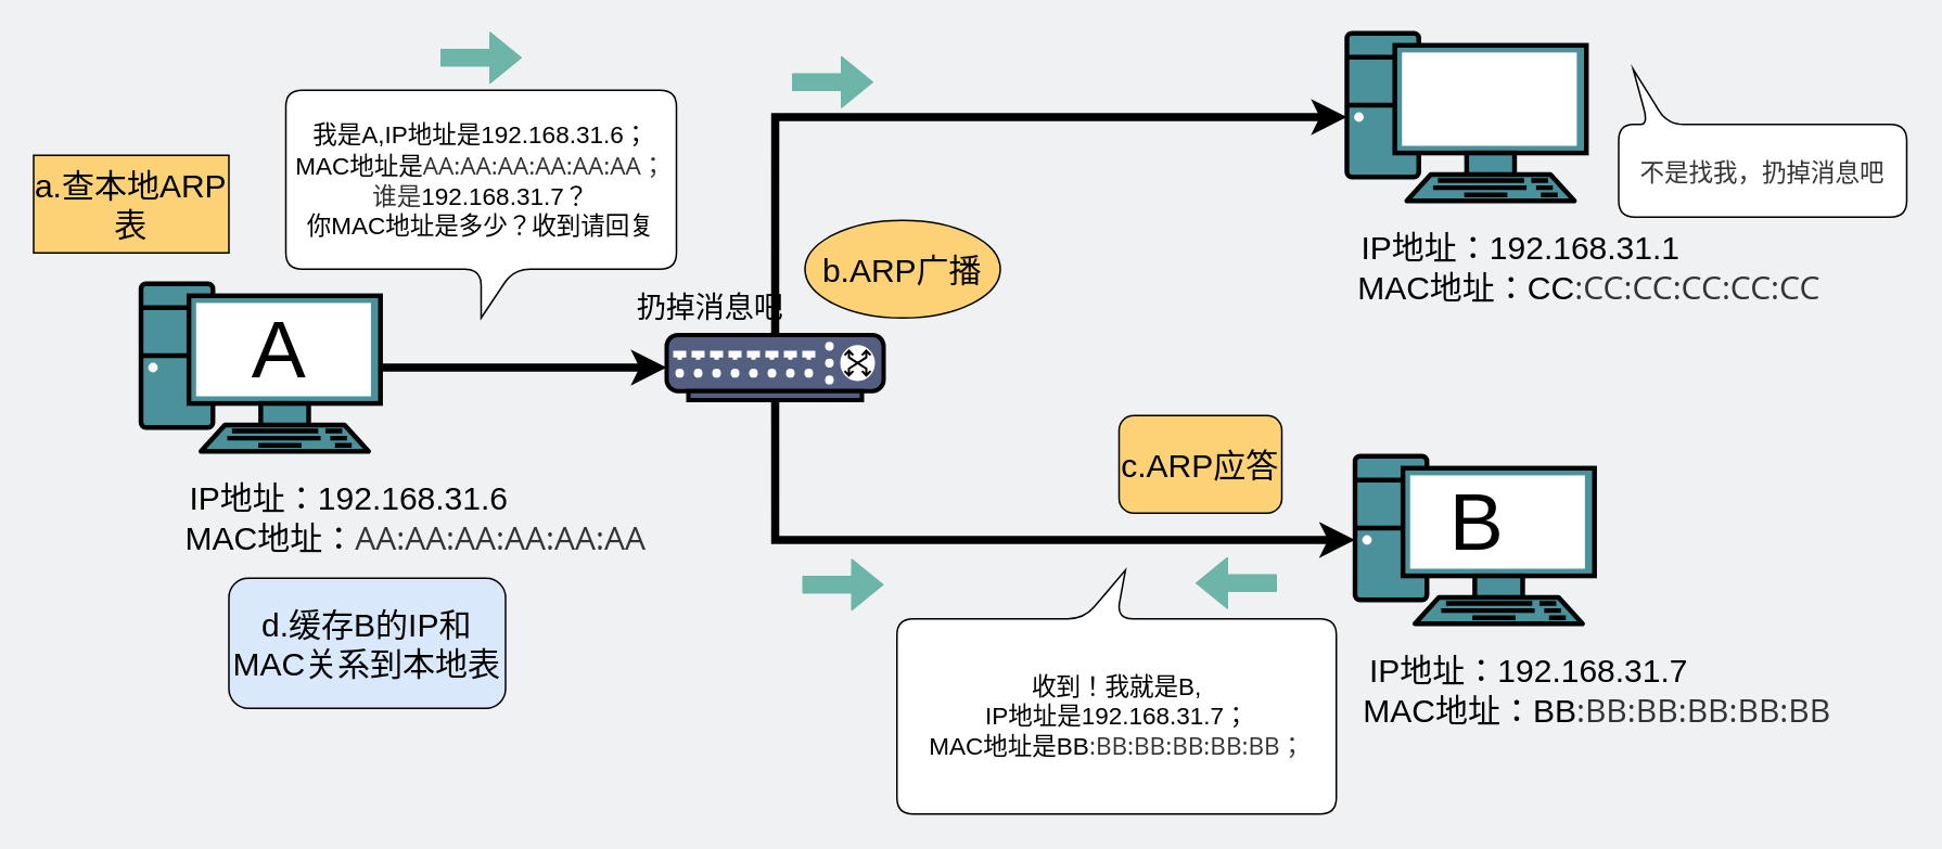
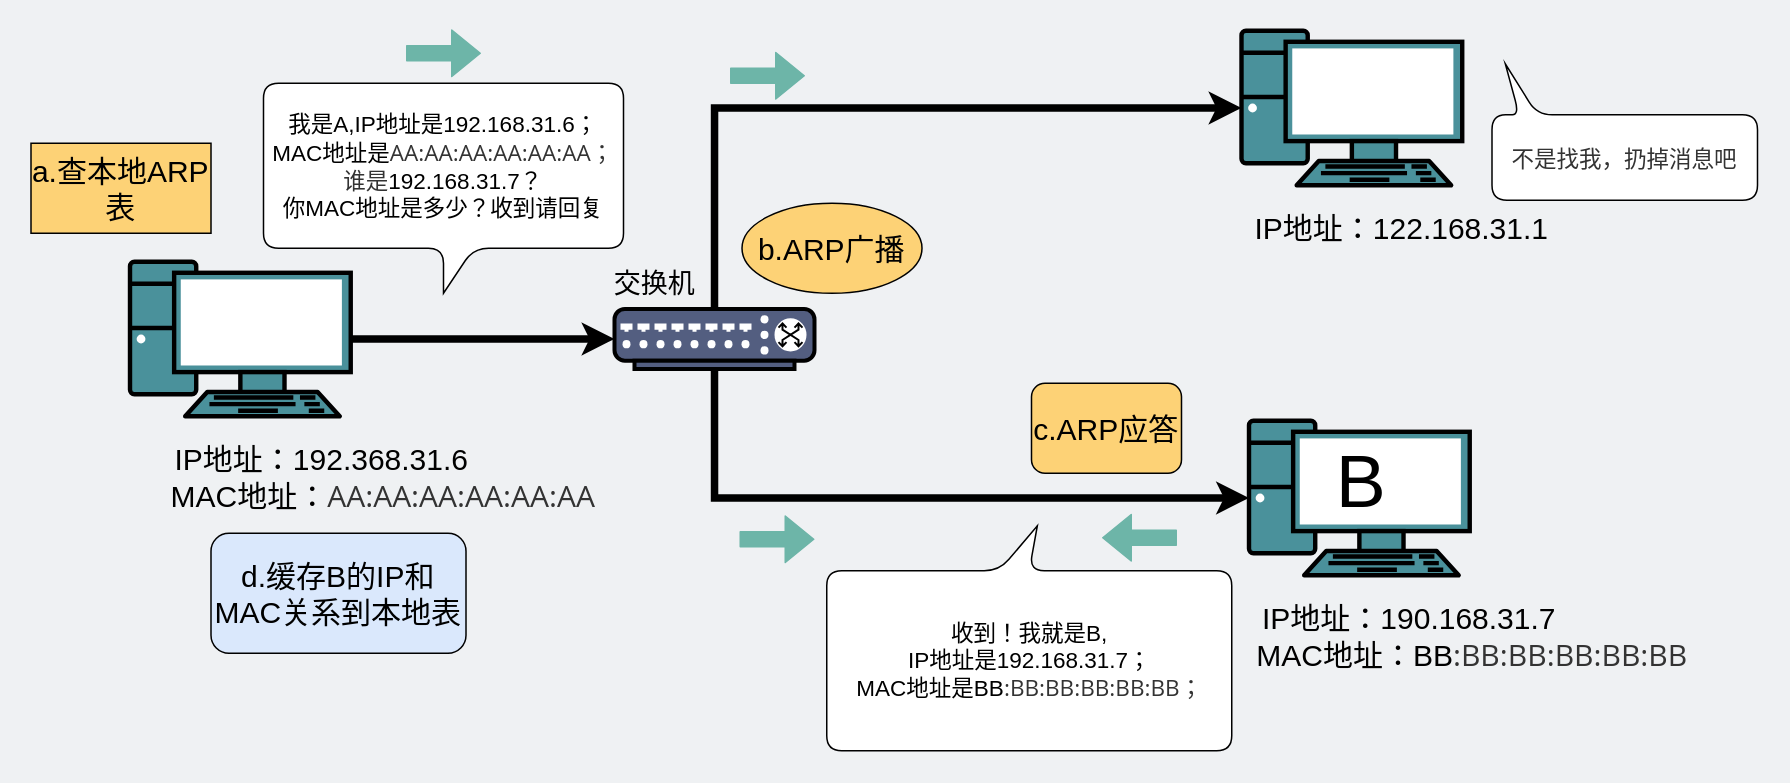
  <mxCell id="0" />
  <mxCell id="1" parent="0" />
  <mxCell id="2" style="edgeStyle=orthogonalEdgeStyle;orthogonalLoop=1;jettySize=auto;html=1;exitX=1;exitY=0.5;exitDx=0;exitDy=0;exitPerimeter=0;entryX=0;entryY=0.5;entryDx=0;entryDy=0;entryPerimeter=0;strokeWidth=5;rounded=0;" parent="1" source="3" target="22" edge="1"><mxGeometry relative="1" as="geometry" /></mxCell>
  <mxCell id="3" value="" style="fontColor=#0066CC;verticalAlign=top;verticalLabelPosition=bottom;labelPosition=center;align=center;html=1;outlineConnect=0;gradientColor=none;gradientDirection=north;strokeWidth=2;shape=mxgraph.networks.pc;fillColor=#4A919B;" parent="1" vertex="1"><mxGeometry x="86" y="174" width="147.15" height="103" as="geometry" /></mxCell>
  <mxCell id="4" value="" style="fontColor=#0066CC;verticalAlign=top;verticalLabelPosition=bottom;labelPosition=center;align=center;html=1;outlineConnect=0;gradientColor=none;gradientDirection=north;strokeWidth=2;shape=mxgraph.networks.pc;fillColor=#4A919B;" parent="1" vertex="1"><mxGeometry x="832" y="280" width="147.15" height="103" as="geometry" /></mxCell>
- <mxCell id="5" value="&lt;font style=&quot;font-size: 50px&quot;&gt;A&lt;/font&gt;" style="text;html=1;strokeColor=none;fillColor=none;align=center;verticalAlign=middle;whiteSpace=wrap;rounded=0;" parent="1" vertex="1"><mxGeometry x="151" y="204" width="40" height="20" as="geometry" /></mxCell>
  <mxCell id="6" value="&lt;font style=&quot;font-size: 50px&quot;&gt;B&lt;/font&gt;" style="text;html=1;strokeColor=none;fillColor=none;align=center;verticalAlign=middle;whiteSpace=wrap;rounded=0;" parent="1" vertex="1"><mxGeometry x="887" y="310" width="40" height="20" as="geometry" /></mxCell>
  <mxCell id="7" value="&lt;span style=&quot;font-size: 15px&quot;&gt;我是A,IP地址是192.168.31.6；MAC地址是&lt;/span&gt;&lt;span style=&quot;font-size: 15px ; color: rgb(51 , 51 , 51) ; font-family: &amp;#34;open sans&amp;#34; , &amp;#34;clear sans&amp;#34; , &amp;#34;helvetica neue&amp;#34; , &amp;#34;helvetica&amp;#34; , &amp;#34;arial&amp;#34; , sans-serif&quot;&gt;AA:AA:AA:AA:AA:AA；&lt;br&gt;谁是&lt;/span&gt;&lt;span style=&quot;font-size: 15px&quot;&gt;192.168.31.7？&lt;/span&gt;&lt;br style=&quot;font-size: 15px&quot;&gt;&lt;span style=&quot;font-size: 15px&quot;&gt;你MAC地址是多少？收到请回复&lt;/span&gt;" style="shape=callout;whiteSpace=wrap;html=1;perimeter=calloutPerimeter;rounded=1;position2=0.5;" parent="1" vertex="1"><mxGeometry x="175" y="55" width="240" height="140" as="geometry" /></mxCell>
- <mxCell id="8" value="IP地址：192.168.31.6" style="text;html=1;strokeColor=none;fillColor=none;align=center;verticalAlign=middle;whiteSpace=wrap;rounded=0;fontSize=20;" parent="1" vertex="1"><mxGeometry x="86.5" y="295" width="253.5" height="20" as="geometry" /></mxCell>
+ <mxCell id="8" value="IP地址：192.368.31.6" style="text;html=1;strokeColor=none;fillColor=none;align=center;verticalAlign=middle;whiteSpace=wrap;rounded=0;fontSize=20;" parent="1" vertex="1"><mxGeometry x="86.5" y="295" width="253.5" height="20" as="geometry" /></mxCell>
  <mxCell id="9" value="MAC地址：&lt;span style=&quot;color: rgb(51, 51, 51); font-family: &amp;quot;open sans&amp;quot;, &amp;quot;clear sans&amp;quot;, &amp;quot;helvetica neue&amp;quot;, helvetica, arial, sans-serif; font-size: 20px;&quot;&gt;AA:AA:AA:AA:AA:AA&lt;/span&gt;" style="text;html=1;strokeColor=none;fillColor=none;align=center;verticalAlign=middle;whiteSpace=wrap;rounded=0;fontSize=20;" parent="1" vertex="1"><mxGeometry x="95" y="315" width="320" height="30" as="geometry" /></mxCell>
- <mxCell id="10" value="IP地址：192.168.31.7" style="text;html=1;strokeColor=none;fillColor=none;align=center;verticalAlign=middle;whiteSpace=wrap;rounded=0;fontSize=20;" parent="1" vertex="1"><mxGeometry x="812" y="401" width="253.5" height="20" as="geometry" /></mxCell>
+ <mxCell id="10" value="IP地址：190.168.31.7" style="text;html=1;strokeColor=none;fillColor=none;align=center;verticalAlign=middle;whiteSpace=wrap;rounded=0;fontSize=20;" parent="1" vertex="1"><mxGeometry x="812" y="401" width="253.5" height="20" as="geometry" /></mxCell>
  <mxCell id="11" value="MAC地址：BB&lt;span style=&quot;color: rgb(51 , 51 , 51) ; font-family: &amp;#34;open sans&amp;#34; , &amp;#34;clear sans&amp;#34; , &amp;#34;helvetica neue&amp;#34; , &amp;#34;helvetica&amp;#34; , &amp;#34;arial&amp;#34; , sans-serif ; font-size: 20px&quot;&gt;:BB:BB:BB:BB:BB&lt;/span&gt;" style="text;html=1;strokeColor=none;fillColor=none;align=center;verticalAlign=middle;whiteSpace=wrap;rounded=0;fontSize=20;" parent="1" vertex="1"><mxGeometry x="820.5" y="421" width="320" height="30" as="geometry" /></mxCell>
  <mxCell id="12" value="" style="shape=flexArrow;endArrow=classic;html=1;fontSize=20;fillColor=#6DB5A8;strokeColor=#6DB5A8;" parent="1" edge="1"><mxGeometry width="50" height="50" relative="1" as="geometry"><mxPoint x="270" y="35" as="sourcePoint" /><mxPoint x="320" y="35" as="targetPoint" /></mxGeometry></mxCell>
  <mxCell id="13" value="" style="shape=flexArrow;endArrow=classic;html=1;fontSize=20;fillColor=#6DB5A8;strokeColor=#6DB5A8;" parent="1" edge="1"><mxGeometry width="50" height="50" relative="1" as="geometry"><mxPoint x="784" y="358" as="sourcePoint" /><mxPoint x="734" y="358" as="targetPoint" /></mxGeometry></mxCell>
  <mxCell id="14" value="&lt;span style=&quot;font-size: 15px&quot;&gt;收到！我就是B,&lt;br&gt;IP地址是192.168.31.7；&lt;br&gt;MAC地址是&lt;/span&gt;&lt;span style=&quot;font-size: 15px&quot;&gt;BB&lt;/span&gt;&lt;span style=&quot;font-size: 15px ; color: rgb(51 , 51 , 51) ; font-family: &amp;#34;open sans&amp;#34; , &amp;#34;clear sans&amp;#34; , &amp;#34;helvetica neue&amp;#34; , &amp;#34;helvetica&amp;#34; , &amp;#34;arial&amp;#34; , sans-serif&quot;&gt;:BB:BB:BB:BB:BB&lt;/span&gt;&lt;span style=&quot;font-size: 15px ; color: rgb(51 , 51 , 51) ; font-family: &amp;#34;open sans&amp;#34; , &amp;#34;clear sans&amp;#34; , &amp;#34;helvetica neue&amp;#34; , &amp;#34;helvetica&amp;#34; , &amp;#34;arial&amp;#34; , sans-serif&quot;&gt;；&lt;br&gt;&lt;/span&gt;" style="shape=callout;whiteSpace=wrap;html=1;perimeter=calloutPerimeter;position2=0.48;direction=west;rounded=1;" parent="1" vertex="1"><mxGeometry x="550.5" y="350" width="270" height="150" as="geometry" /></mxCell>
  <mxCell id="15" value="&lt;span&gt;b.ARP广播&lt;/span&gt;" style="ellipse;whiteSpace=wrap;html=1;fontSize=20;fillColor=#FDD276;" parent="1" vertex="1"><mxGeometry x="494" y="135" width="120" height="60" as="geometry" /></mxCell>
  <mxCell id="16" value="&lt;span&gt;a.查本地ARP表&lt;/span&gt;" style="whiteSpace=wrap;html=1;fontSize=20;fillColor=#FDD276;rounded=0;" parent="1" vertex="1"><mxGeometry x="20" y="95" width="120" height="60" as="geometry" /></mxCell>
  <mxCell id="17" value="&lt;span&gt;c.ARP应答&lt;/span&gt;" style="rounded=1;whiteSpace=wrap;html=1;fontSize=20;fillColor=#FDD276;" parent="1" vertex="1"><mxGeometry x="687" y="255" width="100" height="60" as="geometry" /></mxCell>
  <mxCell id="18" value="&lt;span&gt;d.缓存B的IP和MAC关系到本地表&lt;/span&gt;" style="rounded=1;whiteSpace=wrap;html=1;fontSize=20;fillColor=#dae8fc;" parent="1" vertex="1"><mxGeometry x="140" y="355" width="170" height="80" as="geometry" /></mxCell>
- <mxCell id="19" value="&lt;font style=&quot;font-size: 18px&quot;&gt;扔掉消息吧&lt;/font&gt;" style="text;html=1;strokeColor=none;fillColor=none;align=center;verticalAlign=middle;whiteSpace=wrap;rounded=0;fontSize=30;" parent="1" vertex="1"><mxGeometry x="386" y="168" width="100" height="31" as="geometry" /></mxCell>
+ <mxCell id="19" value="&lt;font style=&quot;font-size: 18px&quot;&gt;交换机&lt;/font&gt;" style="text;html=1;strokeColor=none;fillColor=none;align=center;verticalAlign=middle;whiteSpace=wrap;rounded=0;fontSize=30;" parent="1" vertex="1"><mxGeometry x="386" y="168" width="100" height="31" as="geometry" /></mxCell>
  <mxCell id="20" style="edgeStyle=orthogonalEdgeStyle;rounded=0;orthogonalLoop=1;jettySize=auto;html=1;exitX=0.5;exitY=0;exitDx=0;exitDy=0;exitPerimeter=0;entryX=0;entryY=0.5;entryDx=0;entryDy=0;entryPerimeter=0;strokeColor=#000000;strokeWidth=5;" parent="1" source="22" target="23" edge="1"><mxGeometry relative="1" as="geometry"><Array as="points"><mxPoint x="476" y="72" /></Array></mxGeometry></mxCell>
  <mxCell id="21" style="edgeStyle=orthogonalEdgeStyle;rounded=0;orthogonalLoop=1;jettySize=auto;html=1;exitX=0.5;exitY=1;exitDx=0;exitDy=0;exitPerimeter=0;entryX=0;entryY=0.5;entryDx=0;entryDy=0;entryPerimeter=0;strokeColor=#000000;strokeWidth=5;" parent="1" source="22" target="4" edge="1"><mxGeometry relative="1" as="geometry" /></mxCell>
  <mxCell id="22" value="" style="fontColor=#0066CC;verticalAlign=top;verticalLabelPosition=bottom;labelPosition=center;align=center;html=1;outlineConnect=0;gradientColor=none;gradientDirection=north;strokeWidth=1;shape=mxgraph.networks.switch;fillColor=#535E80;" parent="1" vertex="1"><mxGeometry x="409" y="205.5" width="133.33" height="40" as="geometry" /></mxCell>
  <mxCell id="23" value="" style="fontColor=#0066CC;verticalAlign=top;verticalLabelPosition=bottom;labelPosition=center;align=center;html=1;outlineConnect=0;gradientColor=none;gradientDirection=north;strokeWidth=2;shape=mxgraph.networks.pc;fillColor=#4A919B;" parent="1" vertex="1"><mxGeometry x="827" y="20" width="147.15" height="103" as="geometry" /></mxCell>
- <mxCell id="24" value="IP地址：192.168.31.1" style="text;html=1;strokeColor=none;fillColor=none;align=center;verticalAlign=middle;whiteSpace=wrap;rounded=0;fontSize=20;" parent="1" vertex="1"><mxGeometry x="807" y="141" width="253.5" height="20" as="geometry" /></mxCell>
- <mxCell id="25" value="MAC地址：CC&lt;span style=&quot;color: rgb(51 , 51 , 51) ; font-family: &amp;#34;open sans&amp;#34; , &amp;#34;clear sans&amp;#34; , &amp;#34;helvetica neue&amp;#34; , &amp;#34;helvetica&amp;#34; , &amp;#34;arial&amp;#34; , sans-serif ; font-size: 20px&quot;&gt;:CC:CC:CC:CC:CC&lt;/span&gt;" style="text;html=1;strokeColor=none;fillColor=none;align=center;verticalAlign=middle;whiteSpace=wrap;rounded=0;fontSize=20;" parent="1" vertex="1"><mxGeometry x="815.5" y="161" width="320" height="30" as="geometry" /></mxCell>
+ <mxCell id="24" value="IP地址：122.168.31.1" style="text;html=1;strokeColor=none;fillColor=none;align=center;verticalAlign=middle;whiteSpace=wrap;rounded=0;fontSize=20;" parent="1" vertex="1"><mxGeometry x="807" y="141" width="253.5" height="20" as="geometry" /></mxCell>
  <mxCell id="26" value="" style="shape=flexArrow;endArrow=classic;html=1;fontSize=20;fillColor=#6DB5A8;strokeColor=#6DB5A8;" parent="1" edge="1"><mxGeometry width="50" height="50" relative="1" as="geometry"><mxPoint x="486" y="50" as="sourcePoint" /><mxPoint x="536" y="50" as="targetPoint" /></mxGeometry></mxCell>
  <mxCell id="27" value="" style="shape=flexArrow;endArrow=classic;html=1;fontSize=20;fillColor=#6DB5A8;strokeColor=#6DB5A8;" parent="1" edge="1"><mxGeometry width="50" height="50" relative="1" as="geometry"><mxPoint x="492.33" y="359" as="sourcePoint" /><mxPoint x="542.33" y="359" as="targetPoint" /></mxGeometry></mxCell>
  <mxCell id="28" value="&lt;span style=&quot;font-size: 15px ; color: rgb(51 , 51 , 51) ; font-family: &amp;#34;open sans&amp;#34; , &amp;#34;clear sans&amp;#34; , &amp;#34;helvetica neue&amp;#34; , &amp;#34;helvetica&amp;#34; , &amp;#34;arial&amp;#34; , sans-serif&quot;&gt;不是找我，扔掉消息吧&lt;br&gt;&lt;/span&gt;" style="shape=callout;whiteSpace=wrap;html=1;perimeter=calloutPerimeter;position2=0.95;direction=west;rounded=1;base=12;size=34;position=0.83;" parent="1" vertex="1"><mxGeometry x="994" y="42" width="177" height="91" as="geometry" /></mxCell>
